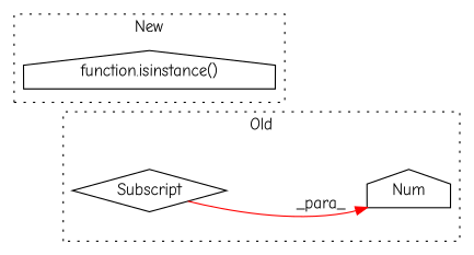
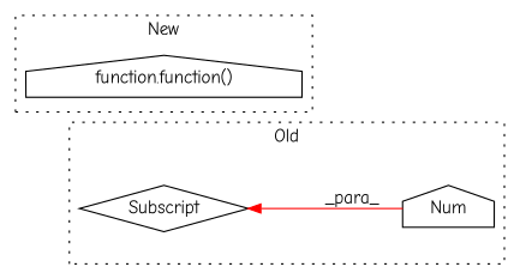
  digraph {
    rankdir=LR
    fontname="Comic Neue"
    node [shape=house fontname="Comic Neue"]
    n1 [a=63 l="16,0" label=Subscript s="2867,0" shape=diamond]
    n2 [a=76 l=1 label=Num s=2881]
-   n3 [a=75 l="11,1" label="function.isinstance()" s="4262,4286"]
+   n3 [a=75 l="11,1" label="function.function()" s="4262,4286"]
    subgraph cluster_1 {
      label=Old
      style=dotted
      n1
      n2
    }
    subgraph cluster_2 {
      label=New
      style=dotted
      n3
    }
-   n1 -> n2 [label=_para_ color=red style=solid fontname="Comic Neue"]
+   n2 -> n1 [label=_para_ color=red style=solid fontname="Comic Neue"]
  }
